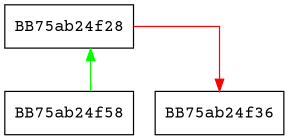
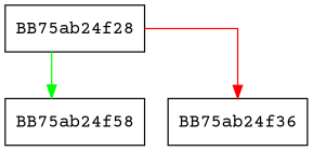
  digraph {
    fontname="Courier Prime"
    splines=ortho
    node [fontname="Courier Prime" shape=box]
    edge [fontname="Courier Prime"]
    BB75ab24f28
    BB75ab24f58
    BB75ab24f36
-   BB75ab24f58 -> BB75ab24f28 [color=green]
+   BB75ab24f28 -> BB75ab24f58 [color=green]
    BB75ab24f28 -> BB75ab24f36 [color=red]
  }
